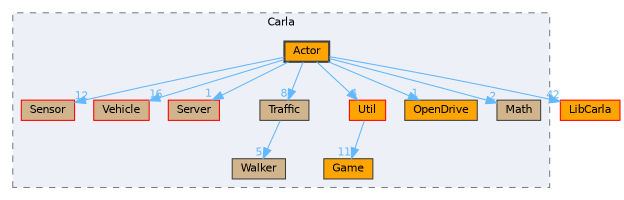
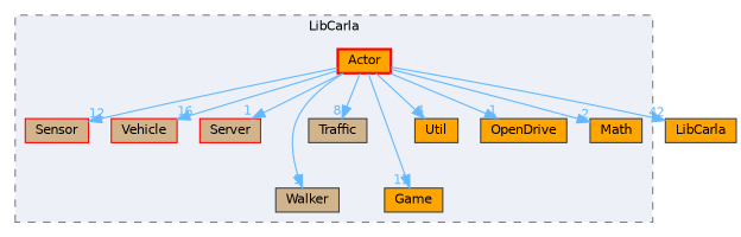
  digraph {
    compound=true
    node [color=grey25 fillcolor=orange fontname=Helvetica fontsize=10 shape=box style=filled]
    edge [color=steelblue1 fontcolor=steelblue1 fontname=Helvetica fontsize=10 headlabel=1 labeldistance=1.5 labelfontname=Helvetica labelfontsize=10]
    n1 [color=red fillcolor=tan height=0.2 label=Sensor width=0.4]
    n2 [color=red fillcolor=tan height=0.2 label=Vehicle width=0.4]
    n3 [color=red fillcolor=tan height=0.2 label=Server width=0.4]
    n4 [fillcolor=tan height=0.2 label=Walker width=0.4]
    n5 [height=0.2 label=Game width=0.4]
-   n6 [color=red height=0.2 label=Util width=0.4]
+   n6 [height=0.2 label=Util width=0.4]
    n7 [fillcolor=tan height=0.2 label=Traffic width=0.4]
    n8 [height=0.2 label=OpenDrive width=0.4]
-   n9 [fillcolor=tan height=0.2 label=Math width=0.4]
-   n10 [height=0.2 label=Actor style="filled,bold" width=0.4]
-   n11 [color=red height=0.2 label=LibCarla width=0.4]
+   n9 [height=0.2 label=Math width=0.4]
+   n10 [color=red height=0.2 label=Actor style="filled,bold" width=0.4]
+   n11 [height=0.2 label=LibCarla width=0.4]
    subgraph cluster_1 {
      bgcolor="#edf0f7"
      fontname=Helvetica
      fontsize=10
-     label=Carla
+     label=LibCarla
      pencolor=grey50
      style="filled,dashed"
      n1
      n2
      n3
      n4
      n5
      n6
      n7
      n8
      n9
      n10
    }
    n10 -> n1 [headlabel=12]
    n10 -> n2 [headlabel=16]
    n10 -> n3
-   n7 -> n4 [headlabel=5]
-   n6 -> n5 [headlabel=11]
+   n10 -> n4 [headlabel=5]
+   n10 -> n5 [headlabel=11]
    n10 -> n6 [headlabel=4]
    n10 -> n7 [headlabel=8]
    n10 -> n8
    n10 -> n9 [headlabel=2]
    n10 -> n11 [headlabel=42]
  }
